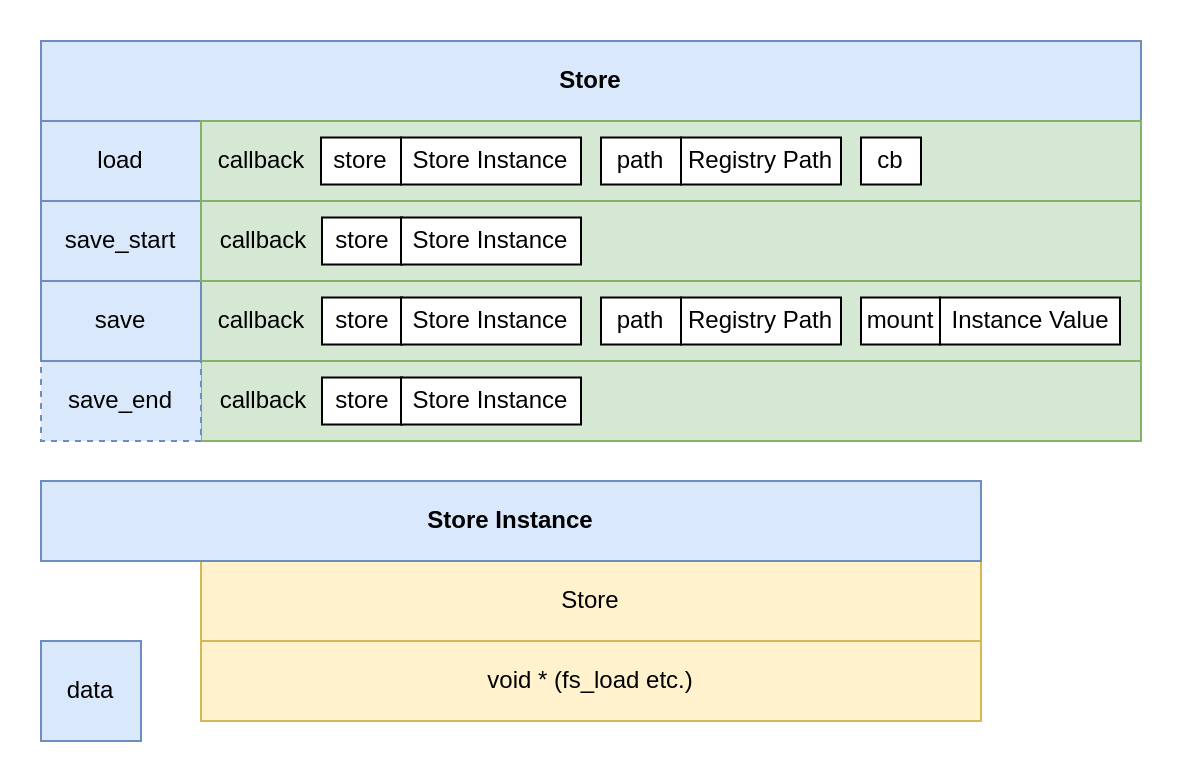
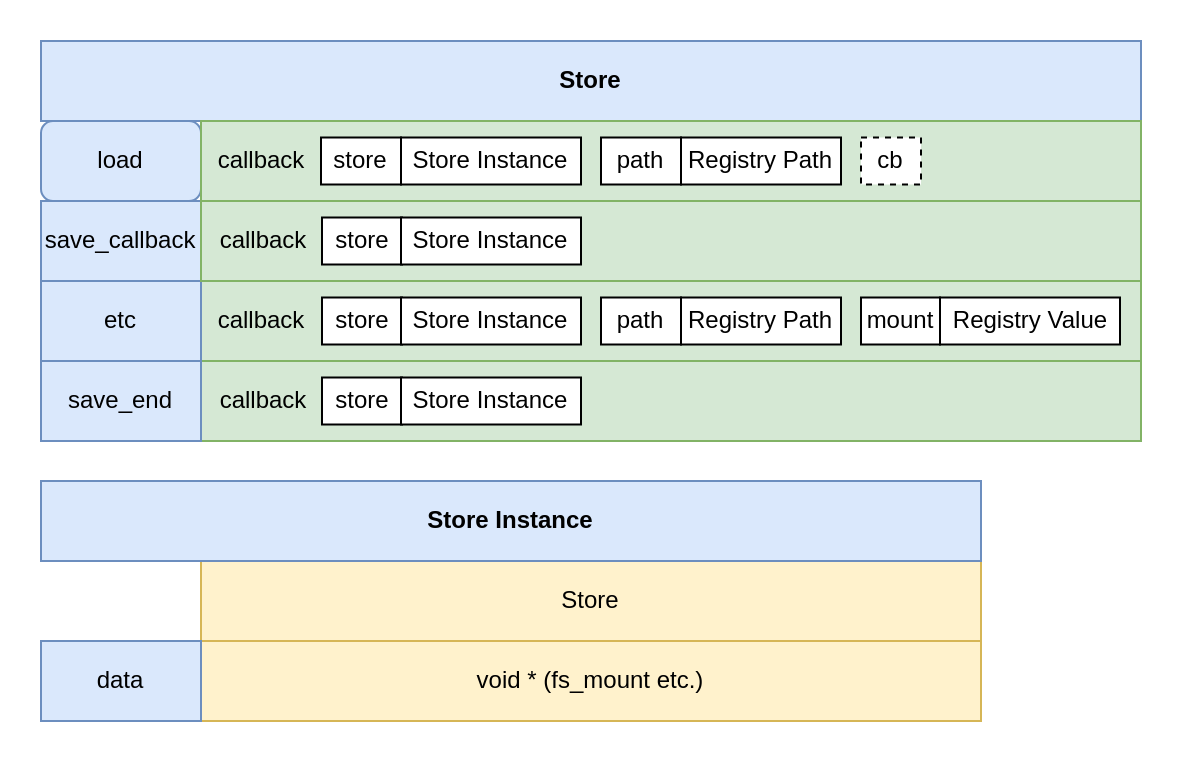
  <mxCell id="0" />
  <mxCell id="1" parent="0" />
  <mxCell id="2" value="Store" style="rounded=0;whiteSpace=wrap;html=1;fillColor=#fff2cc;strokeColor=#d6b656;" parent="1" vertex="1"><mxGeometry x="100" y="280" width="390" height="40" as="geometry" /></mxCell>
  <mxCell id="3" value="&lt;b&gt;Store&lt;/b&gt;" style="rounded=0;whiteSpace=wrap;html=1;align=center;fillColor=#dae8fc;strokeColor=#6c8ebf;" parent="1" vertex="1"><mxGeometry x="20" y="20" width="550" height="40" as="geometry" /></mxCell>
  <mxCell id="4" value="" style="rounded=0;whiteSpace=wrap;html=1;fillColor=#d5e8d4;strokeColor=#82b366;" parent="1" vertex="1"><mxGeometry x="100" y="140" width="470" height="40" as="geometry" /></mxCell>
  <mxCell id="5" value="" style="rounded=0;whiteSpace=wrap;html=1;fillColor=#d5e8d4;strokeColor=#82b366;" parent="1" vertex="1"><mxGeometry x="100" y="180" width="470" height="40" as="geometry" /></mxCell>
- <mxCell id="6" value="load" style="rounded=0;whiteSpace=wrap;html=1;align=center;fillColor=#dae8fc;strokeColor=#6c8ebf;" parent="1" vertex="1"><mxGeometry x="20" y="60" width="80" height="40" as="geometry" /></mxCell>
- <mxCell id="7" value="save_start" style="rounded=0;whiteSpace=wrap;html=1;fillColor=#dae8fc;strokeColor=#6c8ebf;" parent="1" vertex="1"><mxGeometry x="20" y="100" width="80" height="40" as="geometry" /></mxCell>
- <mxCell id="8" value="save_end" style="rounded=0;whiteSpace=wrap;html=1;fillColor=#dae8fc;strokeColor=#6c8ebf;dashed=1;" parent="1" vertex="1"><mxGeometry x="20" y="180" width="80" height="40" as="geometry" /></mxCell>
- <mxCell id="9" value="save" style="rounded=0;whiteSpace=wrap;html=1;fillColor=#dae8fc;strokeColor=#6c8ebf;" parent="1" vertex="1"><mxGeometry x="20" y="140" width="80" height="40" as="geometry" /></mxCell>
+ <mxCell id="6" value="load" style="whiteSpace=wrap;html=1;align=center;fillColor=#dae8fc;strokeColor=#6c8ebf;rounded=1;" parent="1" vertex="1"><mxGeometry x="20" y="60" width="80" height="40" as="geometry" /></mxCell>
+ <mxCell id="7" value="save_callback" style="rounded=0;whiteSpace=wrap;html=1;fillColor=#dae8fc;strokeColor=#6c8ebf;" parent="1" vertex="1"><mxGeometry x="20" y="100" width="80" height="40" as="geometry" /></mxCell>
+ <mxCell id="8" value="save_end" style="rounded=0;whiteSpace=wrap;html=1;fillColor=#dae8fc;strokeColor=#6c8ebf;" parent="1" vertex="1"><mxGeometry x="20" y="180" width="80" height="40" as="geometry" /></mxCell>
+ <mxCell id="9" value="etc" style="rounded=0;whiteSpace=wrap;html=1;fillColor=#dae8fc;strokeColor=#6c8ebf;" parent="1" vertex="1"><mxGeometry x="20" y="140" width="80" height="40" as="geometry" /></mxCell>
  <mxCell id="10" value="&lt;font style=&quot;font-size: 12px&quot;&gt;callback&lt;br&gt;&lt;/font&gt;" style="text;html=1;align=center;verticalAlign=middle;resizable=0;points=[];autosize=1;strokeColor=none;fillColor=none;fontSize=6;" parent="1" vertex="1"><mxGeometry x="100" y="155" width="60" height="10" as="geometry" /></mxCell>
  <mxCell id="11" value="&lt;font style=&quot;font-size: 12px&quot;&gt;callback&lt;br&gt;&lt;/font&gt;" style="text;html=1;align=center;verticalAlign=middle;resizable=0;points=[];autosize=1;strokeColor=none;fillColor=none;fontSize=6;" parent="1" vertex="1"><mxGeometry x="100.5" y="195" width="60" height="10" as="geometry" /></mxCell>
  <mxCell id="12" value="store" style="rounded=0;whiteSpace=wrap;html=1;" parent="1" vertex="1"><mxGeometry x="160.5" y="148.25" width="40" height="23.5" as="geometry" /></mxCell>
  <mxCell id="13" value="path" style="rounded=0;whiteSpace=wrap;html=1;" parent="1" vertex="1"><mxGeometry x="300" y="148.25" width="40" height="23.5" as="geometry" /></mxCell>
  <mxCell id="14" value="mount" style="rounded=0;whiteSpace=wrap;html=1;" parent="1" vertex="1"><mxGeometry x="430" y="148.25" width="39.5" height="23.5" as="geometry" /></mxCell>
- <mxCell id="15" value="Instance Value" style="rounded=0;whiteSpace=wrap;html=1;" parent="1" vertex="1"><mxGeometry x="469.5" y="148.25" width="90" height="23.5" as="geometry" /></mxCell>
+ <mxCell id="15" value="Registry Value" style="rounded=0;whiteSpace=wrap;html=1;" parent="1" vertex="1"><mxGeometry x="469.5" y="148.25" width="90" height="23.5" as="geometry" /></mxCell>
  <mxCell id="16" value="" style="rounded=0;whiteSpace=wrap;html=1;fillColor=#d5e8d4;strokeColor=#82b366;" parent="1" vertex="1"><mxGeometry x="100" y="60" width="470" height="40" as="geometry" /></mxCell>
  <mxCell id="17" value="" style="rounded=0;whiteSpace=wrap;html=1;fillColor=#d5e8d4;strokeColor=#82b366;" parent="1" vertex="1"><mxGeometry x="100" y="100" width="470" height="40" as="geometry" /></mxCell>
  <mxCell id="18" value="&lt;font style=&quot;font-size: 12px&quot;&gt;callback&lt;br&gt;&lt;/font&gt;" style="text;html=1;align=center;verticalAlign=middle;resizable=0;points=[];autosize=1;strokeColor=none;fillColor=none;fontSize=6;" parent="1" vertex="1"><mxGeometry x="100" y="75" width="60" height="10" as="geometry" /></mxCell>
  <mxCell id="19" value="&lt;font style=&quot;font-size: 12px&quot;&gt;callback&lt;br&gt;&lt;/font&gt;" style="text;html=1;align=center;verticalAlign=middle;resizable=0;points=[];autosize=1;strokeColor=none;fillColor=none;fontSize=6;" parent="1" vertex="1"><mxGeometry x="100.5" y="115" width="60" height="10" as="geometry" /></mxCell>
  <mxCell id="20" value="&lt;b&gt;Store Instance&lt;/b&gt;" style="rounded=0;whiteSpace=wrap;html=1;align=center;fillColor=#dae8fc;strokeColor=#6c8ebf;" parent="1" vertex="1"><mxGeometry x="20" y="240" width="470" height="40" as="geometry" /></mxCell>
- <mxCell id="21" value="void * (fs_load etc.)" style="rounded=0;whiteSpace=wrap;html=1;fillColor=#fff2cc;strokeColor=#d6b656;" parent="1" vertex="1"><mxGeometry x="100" y="320" width="390" height="40" as="geometry" /></mxCell>
- <mxCell id="22" value="data" style="rounded=0;whiteSpace=wrap;html=1;fillColor=#dae8fc;strokeColor=#6c8ebf;" parent="1" vertex="1"><mxGeometry x="20" y="320" width="50" height="50" as="geometry" /></mxCell>
+ <mxCell id="21" value="void * (fs_mount etc.)" style="rounded=0;whiteSpace=wrap;html=1;fillColor=#fff2cc;strokeColor=#d6b656;" parent="1" vertex="1"><mxGeometry x="100" y="320" width="390" height="40" as="geometry" /></mxCell>
+ <mxCell id="22" value="data" style="rounded=0;whiteSpace=wrap;html=1;fillColor=#dae8fc;strokeColor=#6c8ebf;" parent="1" vertex="1"><mxGeometry x="20" y="320" width="80" height="40" as="geometry" /></mxCell>
  <mxCell id="23" value="Registry Path" style="rounded=0;whiteSpace=wrap;html=1;" parent="1" vertex="1"><mxGeometry x="340" y="148.25" width="80" height="23.5" as="geometry" /></mxCell>
  <mxCell id="24" value="store" style="rounded=0;whiteSpace=wrap;html=1;" parent="1" vertex="1"><mxGeometry x="160" y="68.25" width="40" height="23.5" as="geometry" /></mxCell>
  <mxCell id="25" value="path" style="rounded=0;whiteSpace=wrap;html=1;" parent="1" vertex="1"><mxGeometry x="300" y="68.25" width="40" height="23.5" as="geometry" /></mxCell>
  <mxCell id="26" value="Store Instance" style="rounded=0;whiteSpace=wrap;html=1;" parent="1" vertex="1"><mxGeometry x="200" y="68.25" width="90" height="23.5" as="geometry" /></mxCell>
- <mxCell id="27" value="cb" style="rounded=0;whiteSpace=wrap;html=1;" parent="1" vertex="1"><mxGeometry x="430" y="68.25" width="30" height="23.5" as="geometry" /></mxCell>
+ <mxCell id="27" value="cb" style="rounded=0;whiteSpace=wrap;html=1;dashed=1;" parent="1" vertex="1"><mxGeometry x="430" y="68.25" width="30" height="23.5" as="geometry" /></mxCell>
  <mxCell id="28" value="Registry Path" style="rounded=0;whiteSpace=wrap;html=1;" parent="1" vertex="1"><mxGeometry x="340" y="68.25" width="80" height="23.5" as="geometry" /></mxCell>
  <mxCell id="29" value="store" style="rounded=0;whiteSpace=wrap;html=1;" parent="1" vertex="1"><mxGeometry x="160.5" y="108.25" width="40" height="23.5" as="geometry" /></mxCell>
  <mxCell id="30" value="store" style="rounded=0;whiteSpace=wrap;html=1;" parent="1" vertex="1"><mxGeometry x="160.5" y="188.25" width="40" height="23.5" as="geometry" /></mxCell>
  <mxCell id="31" value="Store Instance" style="rounded=0;whiteSpace=wrap;html=1;" parent="1" vertex="1"><mxGeometry x="200" y="108.25" width="90" height="23.5" as="geometry" /></mxCell>
  <mxCell id="32" value="Store Instance" style="rounded=0;whiteSpace=wrap;html=1;" parent="1" vertex="1"><mxGeometry x="200" y="148.25" width="90" height="23.5" as="geometry" /></mxCell>
  <mxCell id="33" value="Store Instance" style="rounded=0;whiteSpace=wrap;html=1;" parent="1" vertex="1"><mxGeometry x="200" y="188.25" width="90" height="23.5" as="geometry" /></mxCell>
